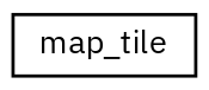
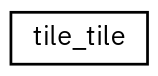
  digraph {
    rankdir=LR
    fontname="IBM Plex Sans"
-   n1 [color=black fillcolor=white fontname="IBM Plex Sans" fontsize=10 height=0.2 label=map_tile shape=record style=filled width=0.4]
+   n1 [color=black fillcolor=white fontname="IBM Plex Sans" fontsize=10 height=0.2 label=tile_tile shape=record style=filled width=0.4]
  }
